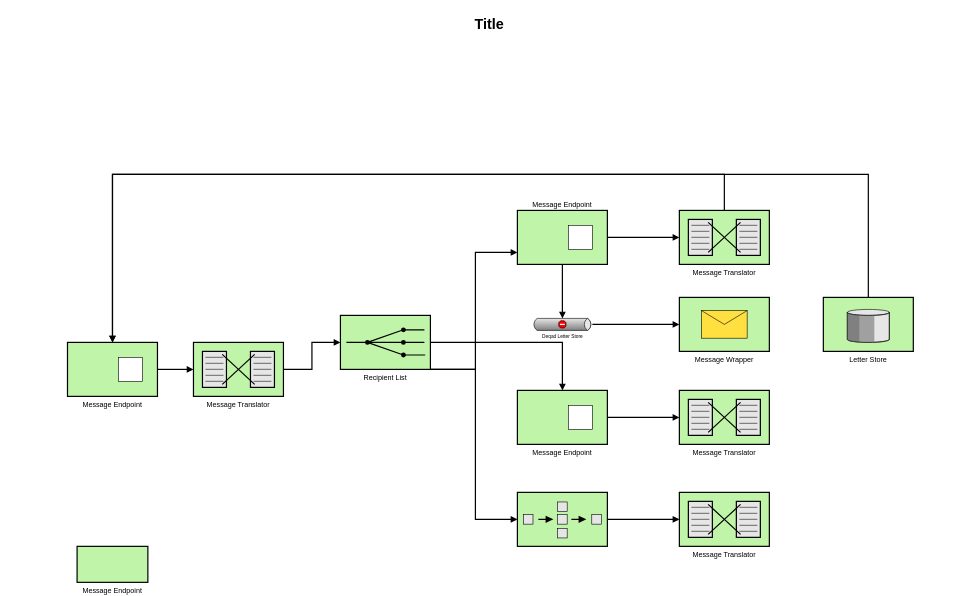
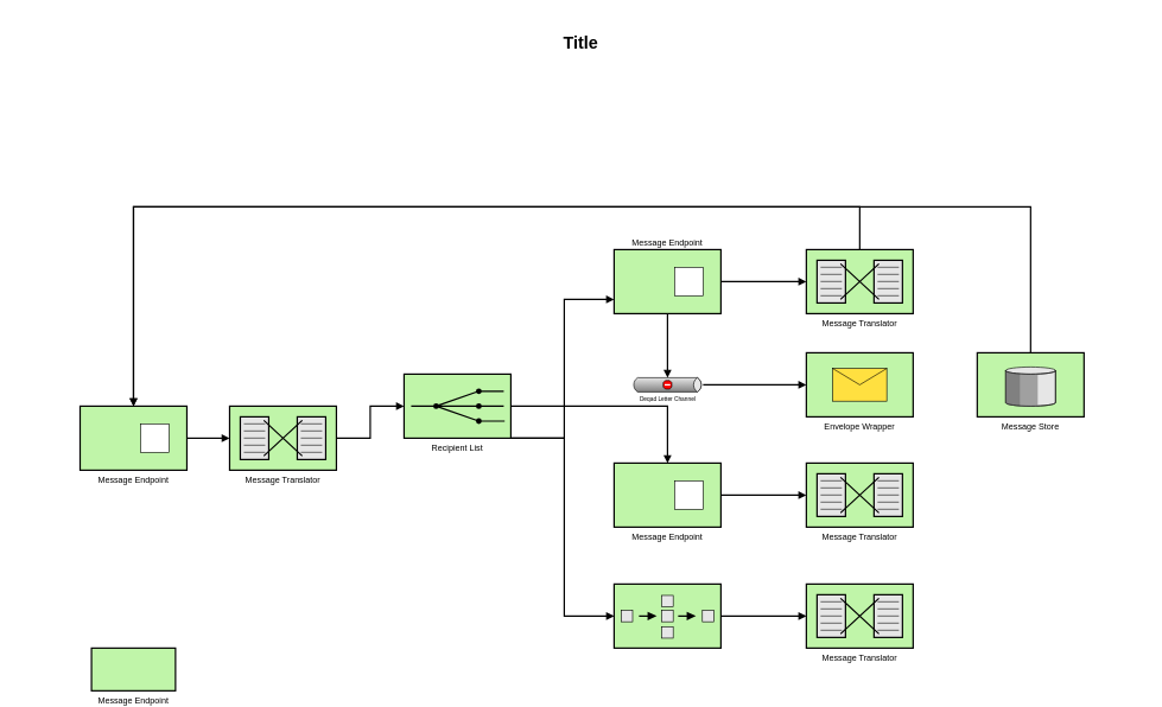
  <mxCell id="0" style=";html=1;" />
  <mxCell id="1" style=";html=1;" parent="0" />
  <mxCell id="2" style="edgeStyle=orthogonalEdgeStyle;rounded=0;html=1;endArrow=block;endFill=1;jettySize=auto;orthogonalLoop=1;strokeWidth=2;startArrow=none;startFill=0;" parent="1" source="3" target="7" edge="1"><mxGeometry relative="1" as="geometry" /></mxCell>
  <mxCell id="3" value="Message Translator" style="strokeWidth=2;dashed=0;align=center;fontSize=12;shape=mxgraph.eip.message_translator;fillColor=#c0f5a9;verticalLabelPosition=bottom;verticalAlign=top;" parent="1" vertex="1"><mxGeometry x="322" y="570" width="150" height="90" as="geometry" /></mxCell>
  <mxCell id="4" style="edgeStyle=orthogonalEdgeStyle;rounded=0;html=1;endArrow=block;endFill=1;jettySize=auto;orthogonalLoop=1;strokeWidth=2;startArrow=none;startFill=0;" parent="1" source="7" target="14" edge="1"><mxGeometry relative="1" as="geometry"><Array as="points"><mxPoint x="792" y="615" /><mxPoint x="792" y="420" /></Array></mxGeometry></mxCell>
  <mxCell id="5" style="edgeStyle=orthogonalEdgeStyle;rounded=0;html=1;endArrow=block;endFill=1;jettySize=auto;orthogonalLoop=1;strokeWidth=2;startArrow=none;startFill=0;" parent="1" source="7" target="17" edge="1"><mxGeometry relative="1" as="geometry" /></mxCell>
  <mxCell id="6" style="edgeStyle=orthogonalEdgeStyle;rounded=0;html=1;endArrow=block;endFill=1;jettySize=auto;orthogonalLoop=1;strokeWidth=2;startArrow=none;startFill=0;" parent="1" source="7" target="25" edge="1"><mxGeometry relative="1" as="geometry"><Array as="points"><mxPoint x="792" y="615" /><mxPoint x="792" y="865" /></Array></mxGeometry></mxCell>
  <mxCell id="7" value="Recipient List" style="strokeWidth=2;dashed=0;align=center;fontSize=12;fillColor=#c0f5a9;verticalLabelPosition=bottom;verticalAlign=top;shape=mxgraph.eip.recipient_list;" parent="1" vertex="1"><mxGeometry x="567" y="525" width="150" height="90" as="geometry" /></mxCell>
  <mxCell id="8" style="edgeStyle=orthogonalEdgeStyle;rounded=0;html=1;endArrow=block;endFill=1;jettySize=auto;orthogonalLoop=1;strokeWidth=2;startArrow=none;startFill=0;" parent="1" source="9" target="3" edge="1"><mxGeometry relative="1" as="geometry" /></mxCell>
  <mxCell id="9" value="Message Endpoint" style="strokeWidth=2;dashed=0;align=center;fontSize=12;shape=rect;verticalLabelPosition=bottom;verticalAlign=top;fillColor=#c0f5a9" parent="1" vertex="1"><mxGeometry x="112" y="570" width="150" height="90" as="geometry" /></mxCell>
  <mxCell id="10" value="" style="strokeWidth=1;dashed=0;align=center;fontSize=8;shape=rect;fillColor=#ffffff;strokeColor=#000000;" parent="9" vertex="1"><mxGeometry x="85" y="25" width="40" height="40" as="geometry" /></mxCell>
  <mxCell id="11" style="edgeStyle=orthogonalEdgeStyle;rounded=0;html=1;endArrow=block;endFill=1;jettySize=auto;orthogonalLoop=1;strokeWidth=2;startArrow=none;startFill=0;" parent="1" source="14" target="19" edge="1"><mxGeometry relative="1" as="geometry" /></mxCell>
  <mxCell id="12" style="edgeStyle=orthogonalEdgeStyle;rounded=0;html=1;endArrow=block;endFill=1;jettySize=auto;orthogonalLoop=1;strokeWidth=2;startArrow=none;startFill=0;" parent="1" source="14" target="22" edge="1"><mxGeometry relative="1" as="geometry" /></mxCell>
  <mxCell id="13" style="edgeStyle=orthogonalEdgeStyle;rounded=0;html=1;endArrow=block;endFill=1;jettySize=auto;orthogonalLoop=1;strokeWidth=2;startArrow=none;startFill=0;" parent="1" source="19" target="9" edge="1"><mxGeometry relative="1" as="geometry"><Array as="points"><mxPoint x="1207" y="290" /><mxPoint x="187" y="290" /></Array></mxGeometry></mxCell>
  <mxCell id="14" value="Message Endpoint" style="strokeWidth=2;dashed=0;align=center;fontSize=12;shape=rect;verticalLabelPosition=top;verticalAlign=bottom;fillColor=#c0f5a9;labelPosition=center;" parent="1" vertex="1"><mxGeometry x="862" y="350" width="150" height="90" as="geometry" /></mxCell>
  <mxCell id="15" value="" style="strokeWidth=1;dashed=0;align=center;fontSize=8;shape=rect;fillColor=#ffffff;strokeColor=#000000;" parent="14" vertex="1"><mxGeometry x="85" y="25" width="40" height="40" as="geometry" /></mxCell>
  <mxCell id="16" style="edgeStyle=orthogonalEdgeStyle;rounded=0;html=1;endArrow=block;endFill=1;jettySize=auto;orthogonalLoop=1;strokeWidth=2;startArrow=none;startFill=0;" parent="1" source="17" target="20" edge="1"><mxGeometry relative="1" as="geometry" /></mxCell>
  <mxCell id="17" value="Message Endpoint" style="strokeWidth=2;dashed=0;align=center;fontSize=12;shape=rect;verticalLabelPosition=bottom;verticalAlign=top;fillColor=#c0f5a9" parent="1" vertex="1"><mxGeometry x="862" y="650" width="150" height="90" as="geometry" /></mxCell>
  <mxCell id="18" value="" style="strokeWidth=1;dashed=0;align=center;fontSize=8;shape=rect" parent="17" vertex="1"><mxGeometry x="85" y="25" width="40" height="40" as="geometry" /></mxCell>
  <mxCell id="19" value="Message Translator" style="strokeWidth=2;dashed=0;align=center;fontSize=12;shape=mxgraph.eip.message_translator;fillColor=#c0f5a9;verticalLabelPosition=bottom;verticalAlign=top;" parent="1" vertex="1"><mxGeometry x="1132" y="350" width="150" height="90" as="geometry" /></mxCell>
  <mxCell id="20" value="Message Translator" style="strokeWidth=2;dashed=0;align=center;fontSize=12;shape=mxgraph.eip.message_translator;fillColor=#c0f5a9;verticalLabelPosition=bottom;verticalAlign=top;" parent="1" vertex="1"><mxGeometry x="1132" y="650" width="150" height="90" as="geometry" /></mxCell>
  <mxCell id="21" style="edgeStyle=orthogonalEdgeStyle;rounded=0;html=1;endArrow=block;endFill=1;jettySize=auto;orthogonalLoop=1;strokeWidth=2;startArrow=none;startFill=0;" parent="1" source="22" target="23" edge="1"><mxGeometry relative="1" as="geometry" /></mxCell>
- <mxCell id="22" value="Deqad Letter Store" style="strokeWidth=1;dashed=0;align=center;html=1;fontSize=8;shape=mxgraph.eip.deadLetterChannel;verticalLabelPosition=bottom;labelBackgroundColor=#ffffff;verticalAlign=top;" parent="1" vertex="1"><mxGeometry x="887" y="530" width="100" height="20" as="geometry" /></mxCell>
- <mxCell id="23" value="Message Wrapper" style="strokeWidth=2;dashed=0;align=center;fontSize=12;fillColor=#c0f5a9;verticalLabelPosition=bottom;verticalAlign=top;shape=mxgraph.eip.envelope_wrapper;" parent="1" vertex="1"><mxGeometry x="1132" y="495" width="150" height="90" as="geometry" /></mxCell>
+ <mxCell id="22" value="Deqad Letter Channel" style="strokeWidth=1;dashed=0;align=center;html=1;fontSize=8;shape=mxgraph.eip.deadLetterChannel;verticalLabelPosition=bottom;labelBackgroundColor=#ffffff;verticalAlign=top;" parent="1" vertex="1"><mxGeometry x="887" y="530" width="100" height="20" as="geometry" /></mxCell>
+ <mxCell id="23" value="Envelope Wrapper" style="strokeWidth=2;dashed=0;align=center;fontSize=12;fillColor=#c0f5a9;verticalLabelPosition=bottom;verticalAlign=top;shape=mxgraph.eip.envelope_wrapper;" parent="1" vertex="1"><mxGeometry x="1132" y="495" width="150" height="90" as="geometry" /></mxCell>
  <mxCell id="24" style="edgeStyle=orthogonalEdgeStyle;rounded=0;html=1;endArrow=block;endFill=1;jettySize=auto;orthogonalLoop=1;strokeWidth=2;startArrow=none;startFill=0;" parent="1" source="25" target="28" edge="1"><mxGeometry relative="1" as="geometry" /></mxCell>
  <mxCell id="25" value="" style="strokeWidth=2;dashed=0;align=center;fontSize=12;fillColor=#c0f5a9;verticalLabelPosition=bottom;verticalAlign=top;shape=mxgraph.eip.composed_message_processor;" parent="1" vertex="1"><mxGeometry x="862" y="820" width="150" height="90" as="geometry" /></mxCell>
  <mxCell id="26" style="edgeStyle=orthogonalEdgeStyle;rounded=0;html=1;endArrow=block;endFill=1;jettySize=auto;orthogonalLoop=1;fontSize=12;strokeWidth=2;startArrow=none;startFill=0;" parent="1" source="27" target="9" edge="1"><mxGeometry relative="1" as="geometry"><Array as="points"><mxPoint x="1447" y="290" /><mxPoint x="187" y="290" /></Array></mxGeometry></mxCell>
- <mxCell id="27" value="Letter Store" style="strokeWidth=2;dashed=0;align=center;fontSize=12;verticalLabelPosition=bottom;verticalAlign=top;shape=mxgraph.eip.message_store;fillColor=#c0f5a9" parent="1" vertex="1"><mxGeometry x="1372" y="495" width="150" height="90" as="geometry" /></mxCell>
+ <mxCell id="27" value="Message Store" style="strokeWidth=2;dashed=0;align=center;fontSize=12;verticalLabelPosition=bottom;verticalAlign=top;shape=mxgraph.eip.message_store;fillColor=#c0f5a9" parent="1" vertex="1"><mxGeometry x="1372" y="495" width="150" height="90" as="geometry" /></mxCell>
  <mxCell id="28" value="Message Translator" style="strokeWidth=2;dashed=0;align=center;fontSize=12;shape=mxgraph.eip.message_translator;fillColor=#c0f5a9;verticalLabelPosition=bottom;verticalAlign=top;" parent="1" vertex="1"><mxGeometry x="1132" y="820" width="150" height="90" as="geometry" /></mxCell>
- <mxCell id="29" value="Title" style="text;strokeColor=none;fillColor=none;html=1;fontSize=24;fontStyle=1;verticalAlign=middle;align=center;" parent="1" vertex="1"><mxGeometry x="20" y="20" width="1590" height="40" as="geometry" /></mxCell>
+ <mxCell id="29" value="Title" style="text;strokeColor=none;fillColor=none;html=1;fontSize=24;fontStyle=1;verticalAlign=middle;align=center;" parent="1" vertex="1"><mxGeometry x="20" y="40" width="1590" height="40" as="geometry" /></mxCell>
  <mxCell id="30" value="Message Endpoint" style="strokeWidth=2;dashed=0;align=center;fontSize=12;shape=rect;verticalLabelPosition=bottom;verticalAlign=top;fillColor=#c0f5a9" parent="1" vertex="1"><mxGeometry x="128" y="910" width="118" height="60" as="geometry" /></mxCell>
